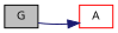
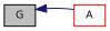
  digraph {
    rankdir=LR
    fontname="Open Sans"
    node [fontname="Open Sans" fontsize=10 shape=record]
    n1 [color=black fillcolor=grey75 fontcolor=black height=0.2 label=G style=filled width=0.4]
    n2 [color=red height=0.2 label=A width=0.4]
-   n1 -> n2 [color=midnightblue fontname="Open Sans" fontsize=10 labelfontname=FreeSans labelfontsize=10 style=solid]
+   n2 -> n1 [color=midnightblue fontname="Open Sans" fontsize=10 labelfontname=FreeSans labelfontsize=10 style=solid]
  }
